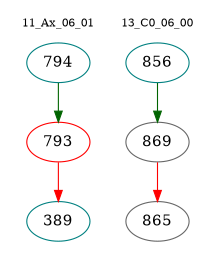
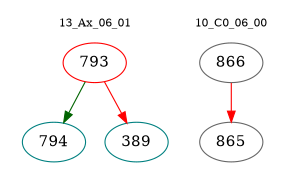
  digraph {
    node [color=teal]
    edge [color=darkgreen]
    n1 [color=red label=793]
    n2 [label=794]
    n3 [label=389]
-   n4 [label=856]
    n5 [color=gray40 label=865]
-   n6 [color=gray40 label=869]
+   n6 [color=gray40 label=866]
    subgraph cluster_1 {
      color=white
      fontsize=10
-     label="11_Ax_06_01"
+     label="13_Ax_06_01"
      n1
      n2
      n3
    }
    subgraph cluster_2 {
      color=white
      fontsize=10
-     label="13_C0_06_00"
-     n4
+     label="10_C0_06_00"
      n5
      n6
    }
-   n2 -> n1
+   n1 -> n2
    n1 -> n3 [color=red]
-   n4 -> n6
    n6 -> n5 [color=red]
  }
